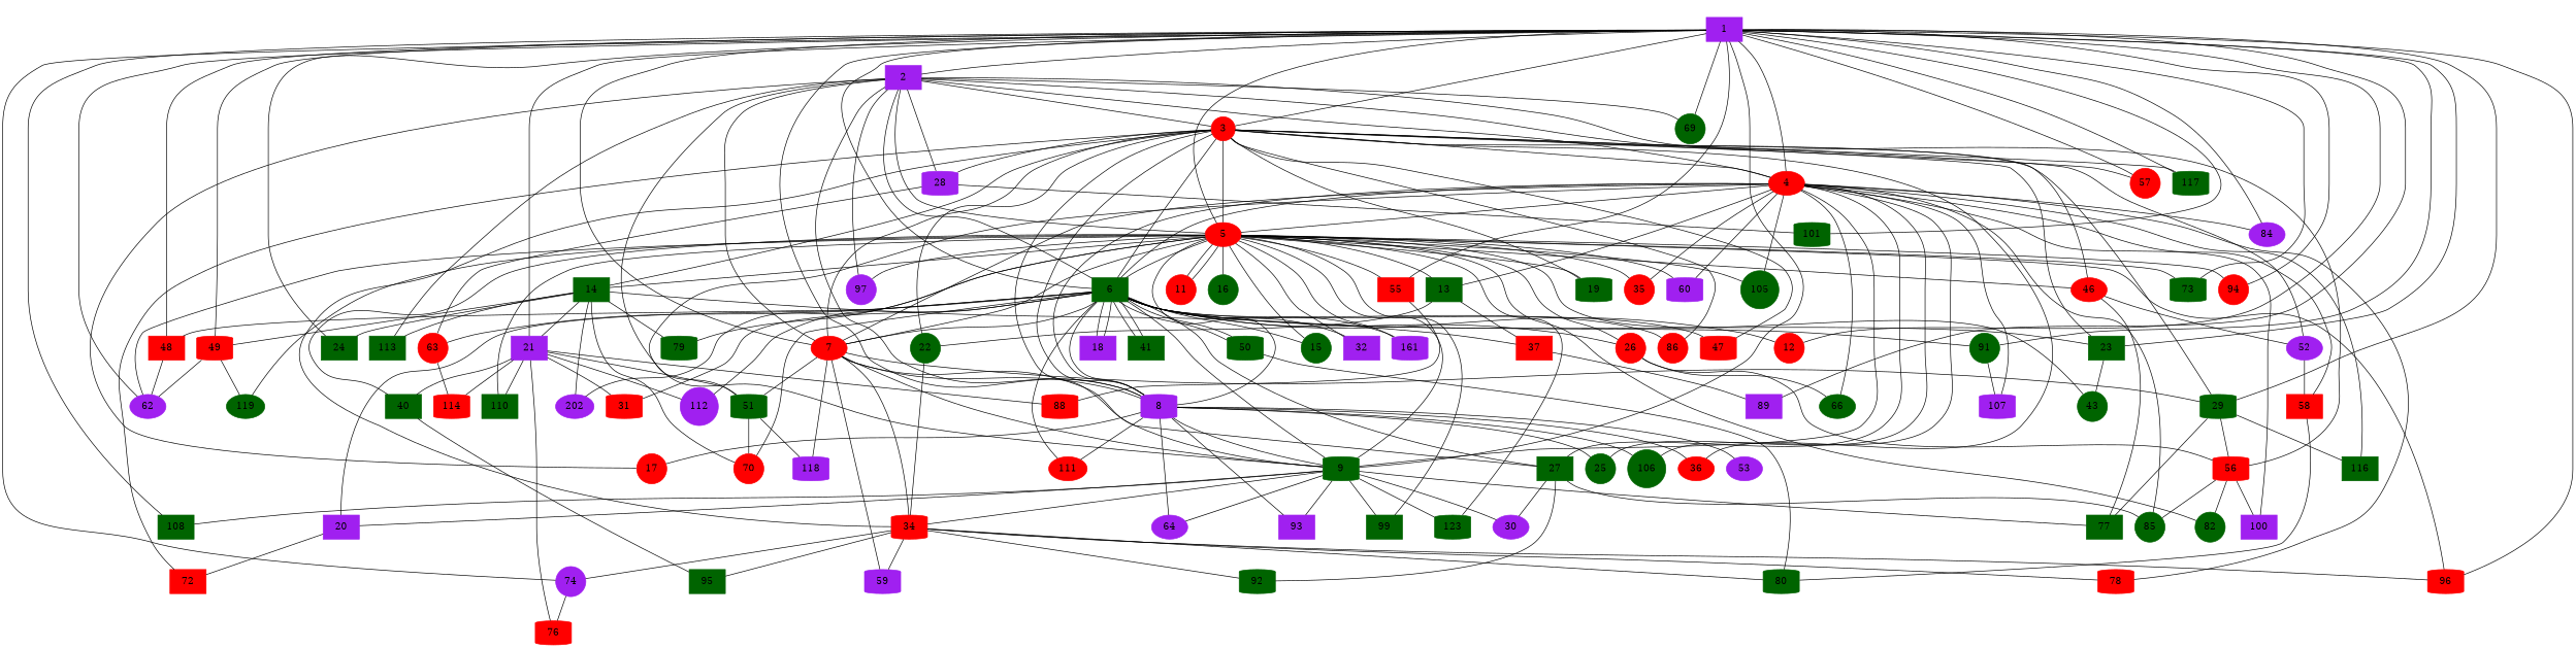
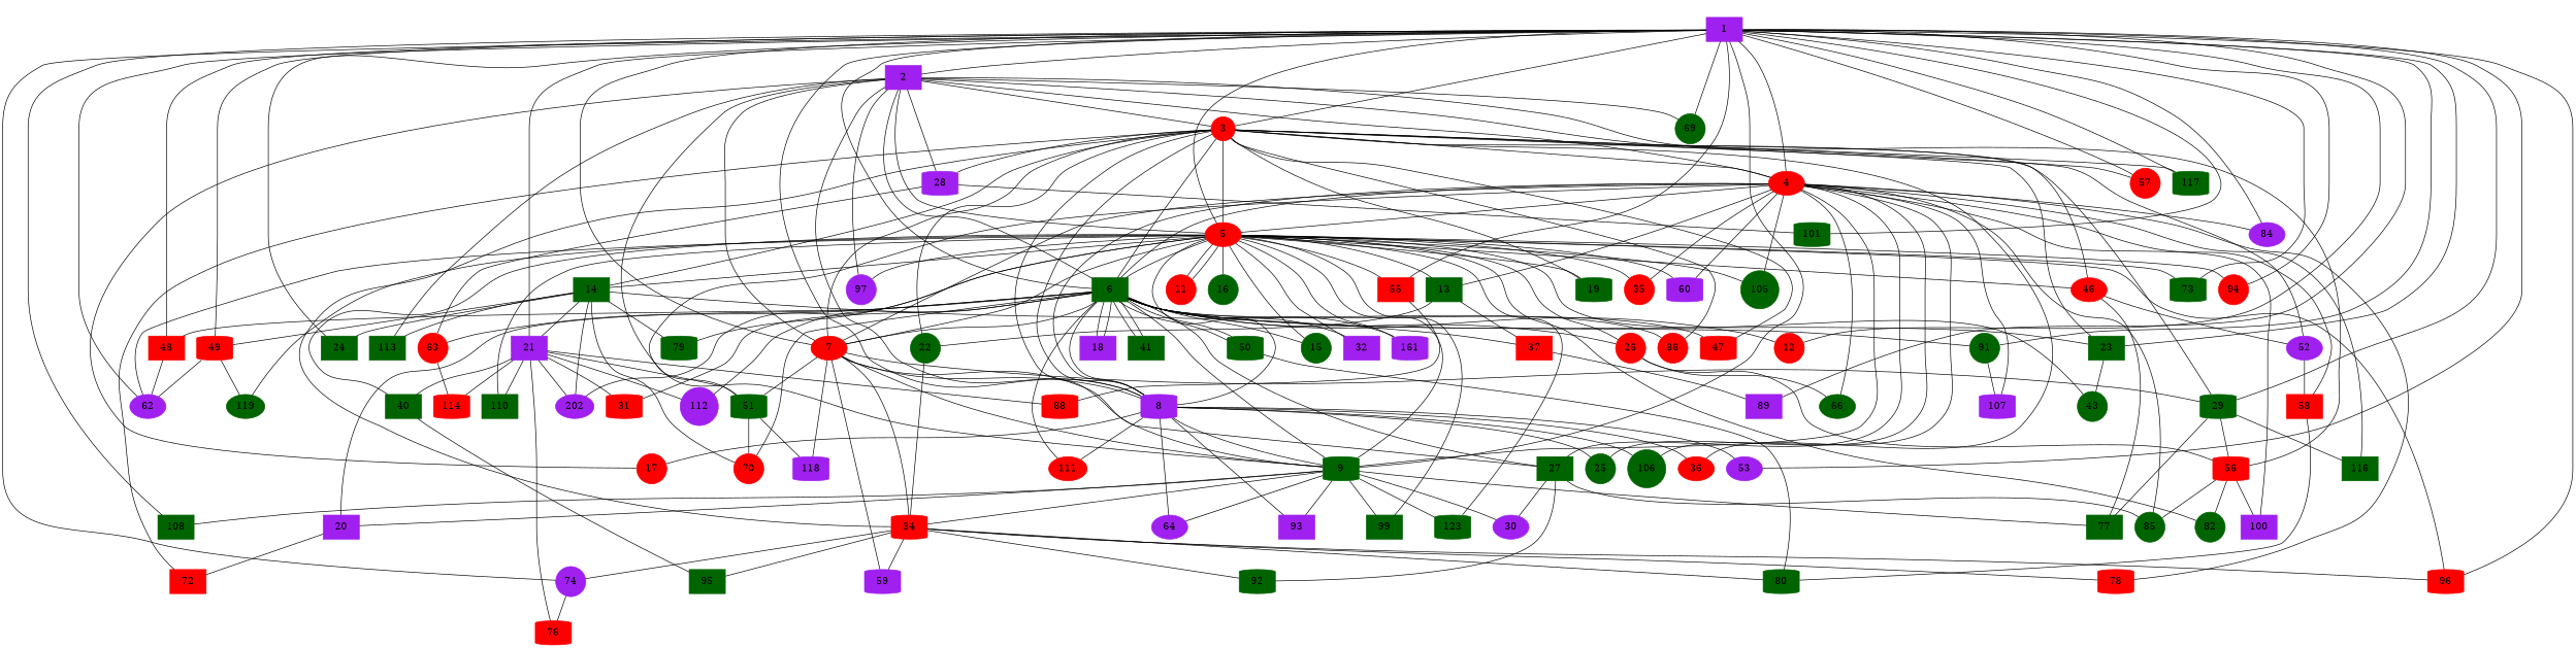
  graph {
    node [color=darkgreen shape=box style=filled]
    1 [color=purple super="+44"]
    2 [color=purple super="+45"]
    3 [color=red shape=circle super="+68"]
    4 [color=red shape=ellipse super="+42"]
    5 [color=red shape=ellipse super="+10"]
    6 [super="+75"]
    7 [color=red shape=ellipse super="+81"]
    8 [color=purple shape=cylinder]
    9 [shape=cylinder super="+54"]
    12 [color=red shape=circle]
    21 [color=purple super="+39"]
    23 [super="+33"]
    24
    29 [shape=cylinder]
    48 [color=red]
    49 [color=red shape=cylinder super="+71"]
    53 [color=purple shape=ellipse]
    55 [color=red]
    57 [color=red shape=circle]
    69 [shape=circle]
    73 [shape=cylinder]
    74 [color=purple shape=circle]
    84 [color=purple shape=ellipse]
    89 [color=purple]
    91 [shape=circle]
    94 [color=red shape=circle]
    96 [color=red shape=cylinder super="+109"]
    101 [shape=cylinder]
    108
    117 [shape=cylinder]
    62 [color=purple shape=ellipse]
    17 [color=red shape=circle]
    28 [color=purple shape=cylinder]
    46 [color=red shape=ellipse]
    56 [color=red shape=cylinder super="+67"]
    97 [color=purple shape=circle]
    113
    14 [super="+87"]
    19 [shape=cylinder]
    22 [shape=circle]
    34 [color=red shape=cylinder super="+65"]
    36 [color=red shape=ellipse]
    47 [color=red shape=cylinder]
    52 [color=purple shape=ellipse]
    72 [color=red]
    86 [color=red shape=circle]
    13 [super="+115"]
    25 [shape=circle]
    27 [super="+38"]
    35 [color=red shape=circle]
    51 [shape=cylinder super="+93"]
    58 [color=red]
    60 [color=purple shape=cylinder]
    66 [shape=ellipse]
    78 [color=red shape=cylinder]
    85 [shape=circle super="+98"]
    100 [color=purple]
    105 [shape=circle]
    106 [shape=circle]
    107 [color=purple shape=cylinder]
    116
    11 [color=red shape=circle]
    15 [shape=circle]
    16 [shape=circle]
    26 [color=red shape=circle]
    32 [color=purple]
    40 [super="+61"]
    43 [shape=circle]
    79 [shape=cylinder]
    82 [shape=circle]
    99
    n72 [color=purple label=202 shape=ellipse super="+103"]
    110
    119 [shape=ellipse]
    n75 [color=purple label=161 shape=cylinder]
    123 [shape=cylinder]
    18 [color=purple]
    20 [color=purple]
    31 [color=red shape=cylinder]
    41
    50 [shape=cylinder]
    63 [color=red shape=circle]
    70 [color=red shape=circle super="+83"]
    111 [color=red shape=ellipse]
    112 [color=purple shape=circle]
    59 [color=purple shape=cylinder super="+104"]
    118 [color=purple shape=cylinder]
    64 [color=purple shape=ellipse]
    n89 [color=purple label=93]
    30 [color=purple shape=ellipse]
    77 [super="+120"]
    76 [color=red shape=cylinder]
    88 [color=red shape=cylinder]
    114 [color=red shape=cylinder]
    37 [color=red]
    92 [shape=cylinder]
    80 [shape=cylinder super="+122"]
    95
    1 -- 2
    1 -- 3
    1 -- 4
    1 -- 5 [weight=2]
    1 -- 6
    1 -- 7
    1 -- 8
    1 -- 9 [weight=2]
    1 -- 12
    1 -- 21 [weight=2]
    1 -- 23
    1 -- 24
    1 -- 29
    1 -- 48
    1 -- 49
+   1 -- 53
    1 -- 55
    1 -- 57
    1 -- 69
    1 -- 73
    1 -- 74
    1 -- 84
    1 -- 89
    1 -- 91
    1 -- 94
    1 -- 96
    1 -- 101
    1 -- 108
    1 -- 117
    1 -- 62
    2 -- 3
    2 -- 4
    2 -- 5 [weight=3]
    2 -- 6
    2 -- 7
    2 -- 8
    2 -- 9
    2 -- 69
    2 -- 17
    2 -- 28
    2 -- 46
    2 -- 56
    2 -- 97
    2 -- 113
    3 -- 4
    3 -- 5 [weight=2]
    3 -- 6
    3 -- 7
    3 -- 8
    3 -- 9
    3 -- 23
    3 -- 29
    3 -- 57
    3 -- 117
    3 -- 28
    3 -- 14
    3 -- 19
    3 -- 22
    3 -- 34
    3 -- 36
    3 -- 47
    3 -- 52
    3 -- 72
    3 -- 86
    4 -- 5 [weight=2]
    4 -- 6
    4 -- 7
    4 -- 8
    4 -- 9 [weight=2]
    4 -- 84
    4 -- 13 [weight=2]
    4 -- 25
    4 -- 27
    4 -- 35
    4 -- 51
    4 -- 58
    4 -- 60
    4 -- 66
    4 -- 78
    4 -- 85
    4 -- 100
    4 -- 105
    4 -- 106
    4 -- 107
    4 -- 116
    5 -- 6 [weight=2]
    5 -- 7 [weight=2]
    5 -- 8 [weight=2]
    5 -- 9 [weight=2]
    5 -- 55
    5 -- 73
    5 -- 94
    5 -- 96
    5 -- 62
    5 -- 46
    5 -- 97
    5 -- 14 [weight=2]
    5 -- 19
    5 -- 13
    5 -- 35
    5 -- 60
    5 -- 105
    5 -- 11
    5 -- 11
    5 -- 15
    5 -- 16 [weight=2]
    5 -- 26
    5 -- 32
    5 -- 40
    5 -- 43
    5 -- 79
    5 -- 82
    5 -- 99
    5 -- n72
    5 -- 110
    5 -- 119
    5 -- n75
    5 -- 123
    6 -- 7
    6 -- 8
    6 -- 9
    6 -- 12
    6 -- 23
    6 -- 48
    6 -- 91
    6 -- 47
    6 -- 86
    6 -- 27
    6 -- 15
    6 -- 26
    6 -- 32
    6 -- n75
    6 -- 18
    6 -- 18
    6 -- 20 [weight=2]
    6 -- 31
    6 -- 41
    6 -- 41
    6 -- 50
    6 -- 50
    6 -- 63
    6 -- 70
    6 -- 111
    6 -- 112
    7 -- 8
    7 -- 9
    7 -- 29
    7 -- 34 [weight=2]
    7 -- 27
    7 -- 51
    7 -- 59
    7 -- 118
    8 -- 9
    8 -- 53
    8 -- 17
    8 -- 36
    8 -- 25
    8 -- 106
    8 -- 111
    8 -- 64
    8 -- n89
    9 -- 108
    9 -- 34
    9 -- 99
    9 -- 123
    9 -- 20
    9 -- 64
    9 -- n89
    9 -- 30
    9 -- 77
    21 -- 51
    21 -- 40 [weight=2]
+   21 -- n72
    21 -- 110
    21 -- 31
    21 -- 112
    21 -- 76
    21 -- 88
    21 -- 114
    23 -- 43
    29 -- 56
    29 -- 116
    29 -- 77
    48 -- 62
    49 -- 62
    49 -- 119
    55 -- 88
    74 -- 76
    91 -- 107
    28 -- 101
    28 -- 63
    46 -- 52
    46 -- 77
    56 -- 85
    56 -- 100
    56 -- 82
    14 -- 21
    14 -- 24
    14 -- 49
    14 -- 113
    14 -- 79
    14 -- n72
    14 -- 70
    14 -- 37
    22 -- 34
    34 -- 74
    34 -- 96
    34 -- 78
    34 -- 59
    34 -- 92
    34 -- 80
    34 -- 95
    52 -- 58
    13 -- 22
    13 -- 37
    27 -- 85
    27 -- 30
    27 -- 92
    51 -- 70
    51 -- 118
    58 -- 80
    26 -- 56
    26 -- 66
    40 -- 95
    20 -- 72
    50 -- 80
    63 -- 114
    37 -- 89
  }
